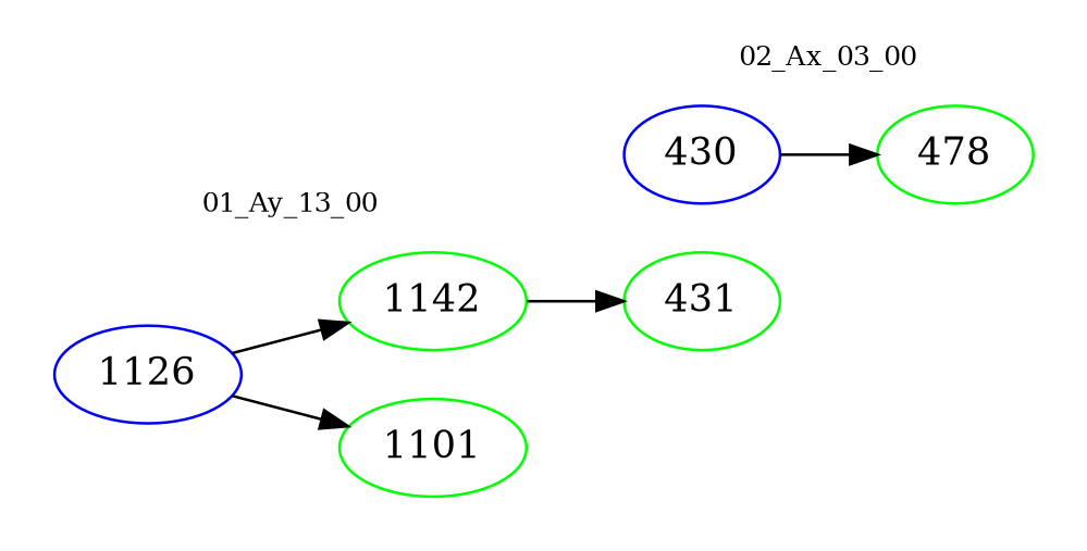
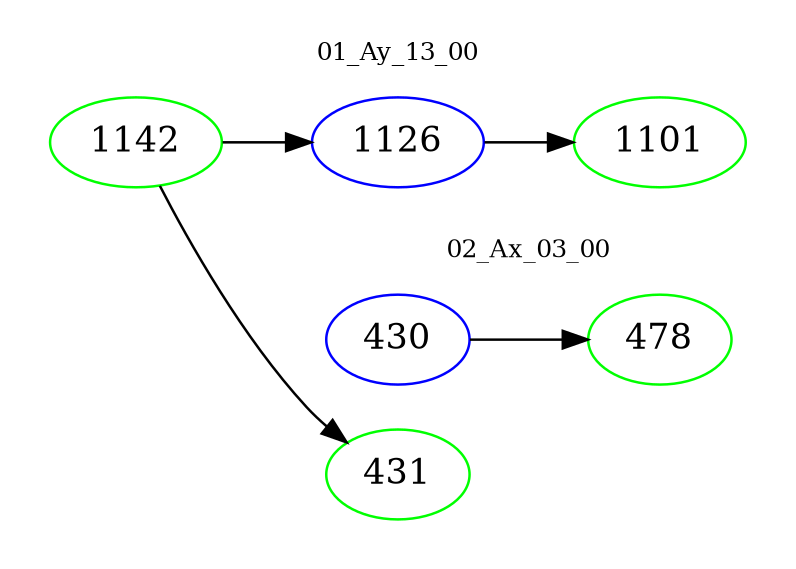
  digraph {
    rankdir=LR
    node [color=green]
    edge [color=black]
    n1 [color=blue label=1126]
    n2 [label=1101]
    n3 [label=1142]
    n4 [color=blue label=430]
    n5 [label=431]
    n6 [label=478]
    subgraph cluster_1 {
      color=white
      fontsize=10
      label="01_Ay_13_00"
      n1
      n2
      n3
    }
    subgraph cluster_2 {
      color=white
      fontsize=10
      label="02_Ax_03_00"
      n4
      n5
      n6
    }
    n1 -> n2
-   n1 -> n3
+   n3 -> n1
    n3 -> n5
    n4 -> n6
  }
